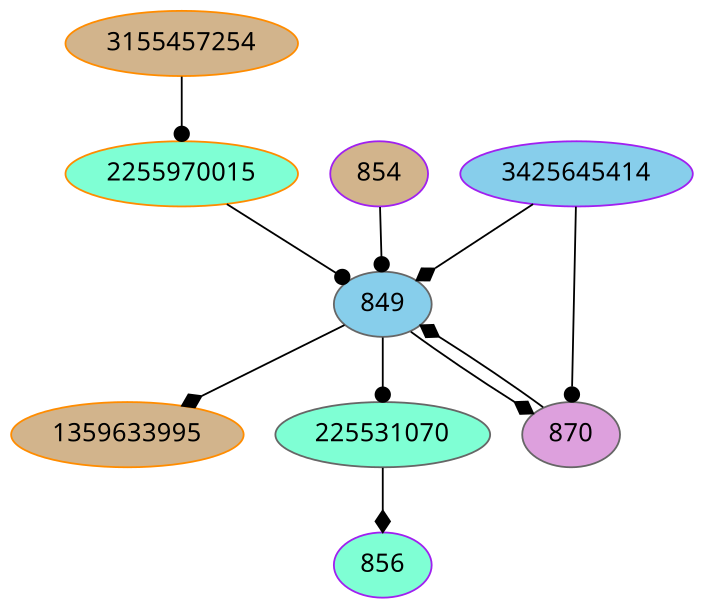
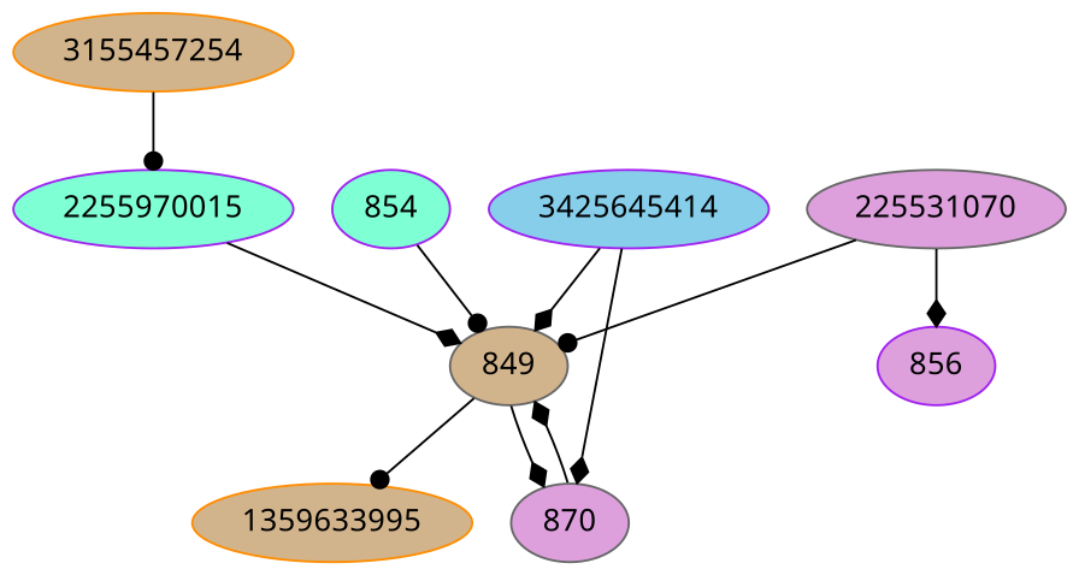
  strict digraph {
    fontname="Noto Sans"
    node [color=purple fillcolor=aquamarine fontname="Noto Sans" style=filled]
    edge [arrowhead=dot fontname="Noto Sans"]
    3155457254 [color=darkorange fillcolor=tan]
-   2255970015 [color=darkorange]
-   849 [color=gray40 fillcolor=skyblue]
+   2255970015
+   849 [color=gray40 fillcolor=tan]
    n4 [color=gray40 fillcolor=plum label=870]
    1359633995 [color=darkorange fillcolor=tan]
    3425645414 [fillcolor=skyblue]
-   856
-   854 [fillcolor=tan]
-   225531070 [color=gray40]
+   856 [fillcolor=plum]
+   854
+   225531070 [color=gray40 fillcolor=plum]
    3155457254 -> 2255970015
-   2255970015 -> 849
+   2255970015 -> 849 [arrowhead=diamond]
    849 -> n4 [arrowhead=diamond]
-   849 -> 1359633995 [arrowhead=diamond]
+   849 -> 1359633995
    n4 -> 849 [arrowhead=diamond]
    3425645414 -> 849 [arrowhead=diamond]
-   3425645414 -> n4
+   3425645414 -> n4 [arrowhead=diamond]
    854 -> 849
-   849 -> 225531070
+   225531070 -> 849
    225531070 -> 856 [arrowhead=diamond]
  }
